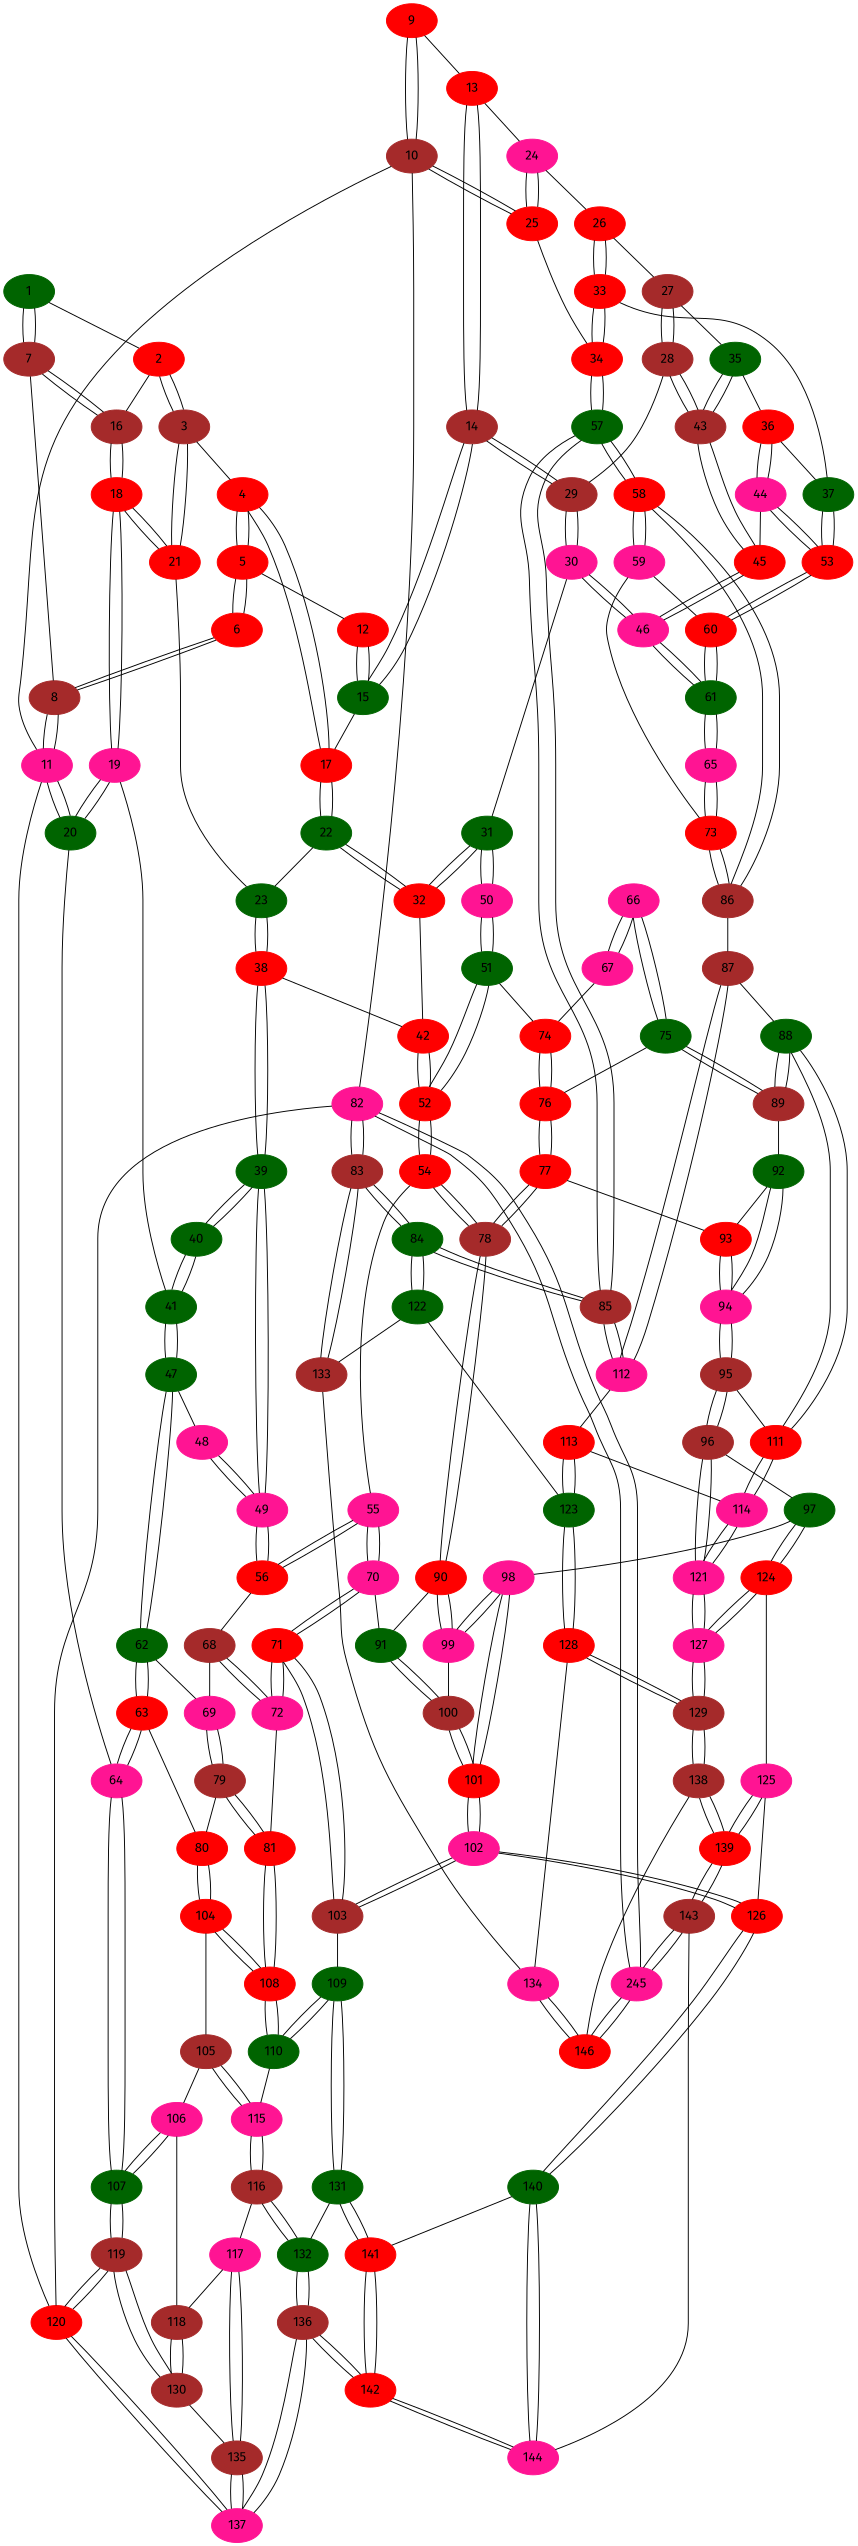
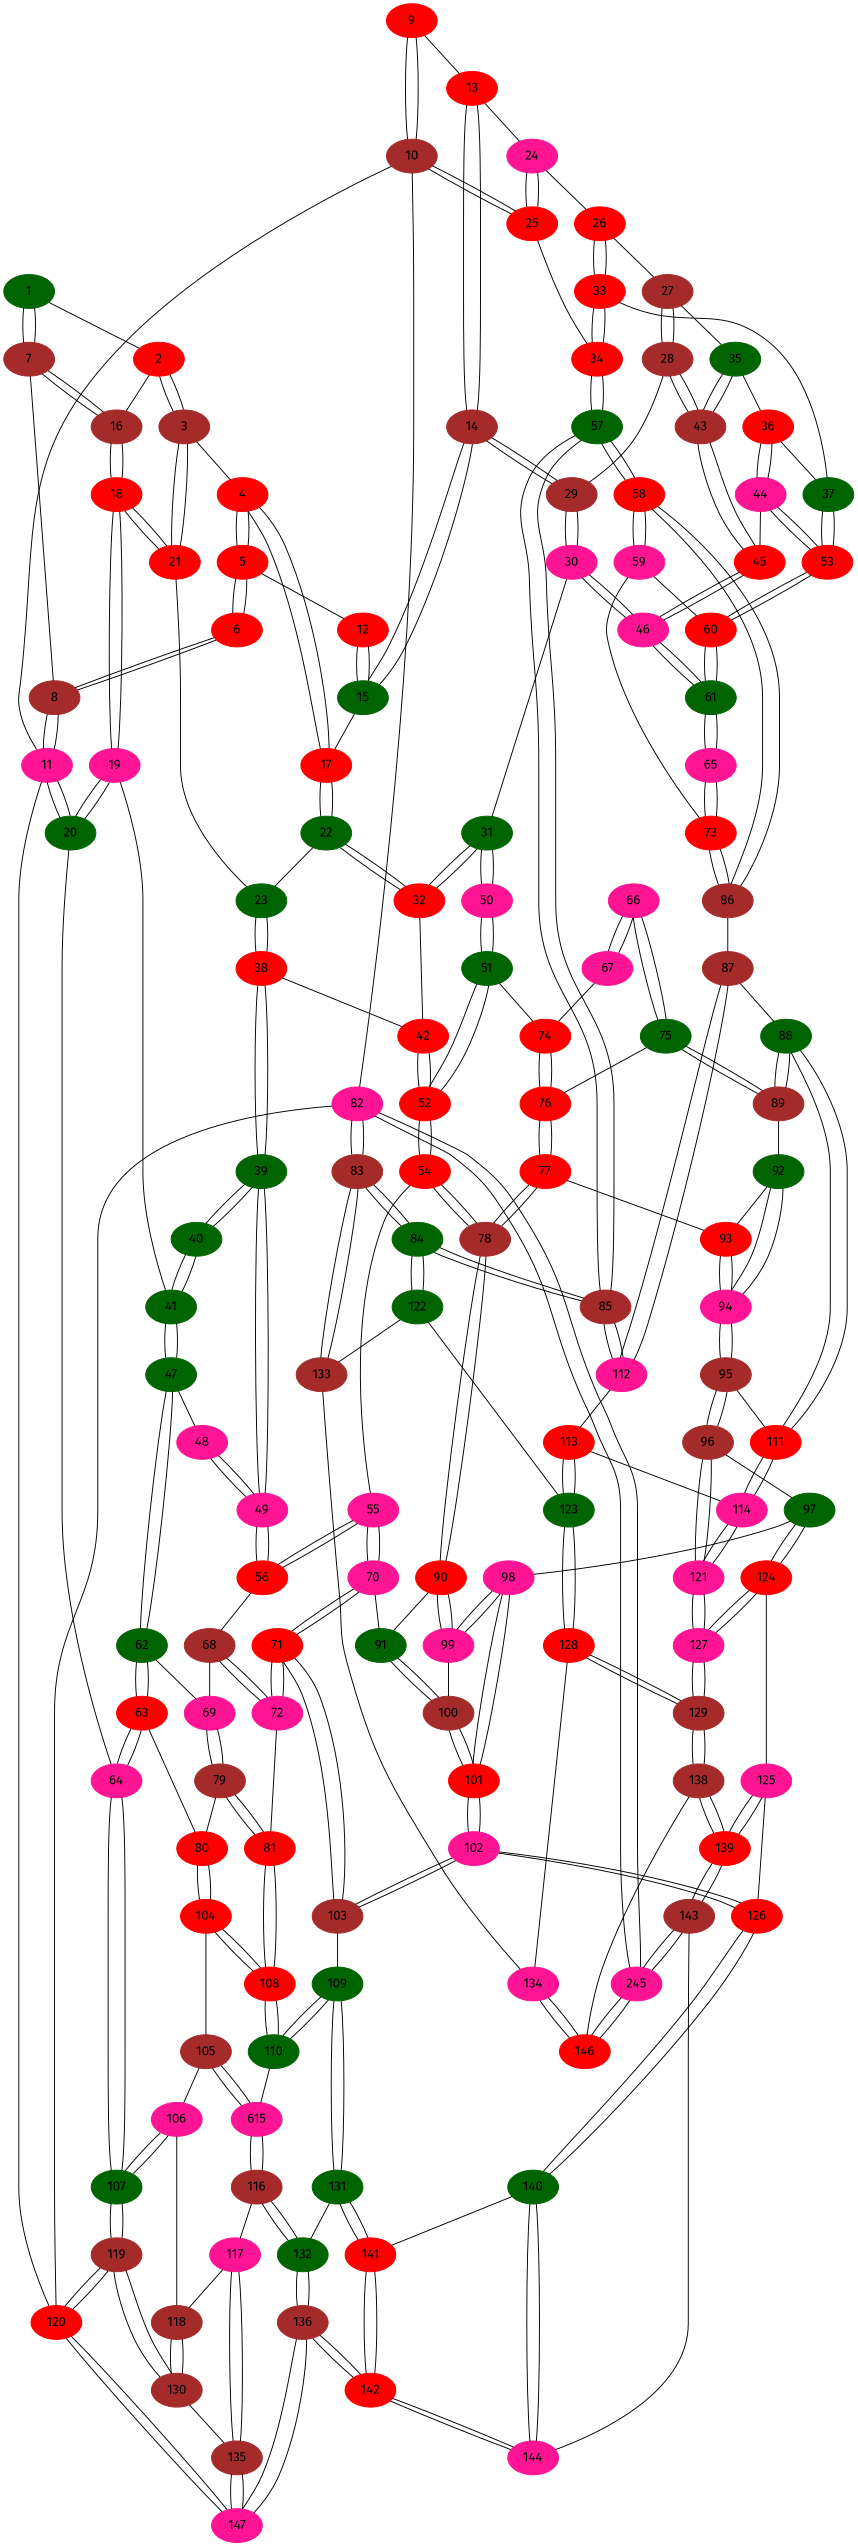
  graph {
    fontname="Fira Sans"
    node [color=red fontname="Fira Sans" style=filled]
    edge [fontname="Fira Sans"]
    1 [color=darkgreen]
    2
    7 [color=brown]
    3 [color=brown]
    16 [color=brown]
    8 [color=brown]
    4
    21
    18
    5
    17
    23 [color=darkgreen]
    6
    12
    22 [color=darkgreen]
    15 [color=darkgreen]
    11 [color=deeppink]
    20 [color=darkgreen]
    120
    10 [color=brown]
    9
    13
    25
    82 [color=deeppink]
    14 [color=brown]
    24 [color=deeppink]
    34
    83 [color=brown]
    n29 [color=deeppink label=245]
    64 [color=deeppink]
-   137 [color=deeppink]
+   137 [color=deeppink label=147]
    29 [color=brown]
    26
    30 [color=deeppink]
    19 [color=deeppink]
    32
    41 [color=darkgreen]
    47 [color=darkgreen]
    107 [color=darkgreen]
    38
    42
    39 [color=darkgreen]
    27 [color=brown]
    33
    57 [color=darkgreen]
    28 [color=brown]
    35 [color=darkgreen]
    37 [color=darkgreen]
    43 [color=brown]
    36
    45
    31 [color=darkgreen]
    46 [color=deeppink]
    50 [color=deeppink]
    61 [color=darkgreen]
    51 [color=darkgreen]
    52
    53
    58
    85 [color=brown]
    44 [color=deeppink]
    60
    40 [color=darkgreen]
    49 [color=deeppink]
    56
    48 [color=deeppink]
    62 [color=darkgreen]
    54
    65 [color=deeppink]
    63
    69 [color=deeppink]
    68 [color=brown]
    74
    67 [color=deeppink]
    76
    55 [color=deeppink]
    78 [color=brown]
    70 [color=deeppink]
    90
    71
    91 [color=darkgreen]
    72 [color=deeppink]
    59 [color=deeppink]
    86 [color=brown]
    112 [color=deeppink]
    73
    87 [color=brown]
    80
    79 [color=brown]
    104
    119 [color=brown]
    66 [color=deeppink]
    75 [color=darkgreen]
    89 [color=brown]
    81
    103 [color=brown]
    100 [color=brown]
    109 [color=darkgreen]
    108
    77
    92 [color=darkgreen]
    93
    94 [color=deeppink]
    99 [color=deeppink]
    105 [color=brown]
    110 [color=darkgreen]
    84 [color=darkgreen]
    133 [color=brown]
    146
    122 [color=darkgreen]
    134 [color=deeppink]
    123 [color=darkgreen]
    113
    88 [color=darkgreen]
    111
    114 [color=deeppink]
    101
    95 [color=brown]
    96 [color=brown]
    97 [color=darkgreen]
    121 [color=deeppink]
    98 [color=deeppink]
    124
    127 [color=deeppink]
    125 [color=deeppink]
    102 [color=deeppink]
    126
    140 [color=darkgreen]
    131 [color=darkgreen]
    106 [color=deeppink]
-   115 [color=deeppink]
+   115 [color=deeppink label=615]
    118 [color=brown]
    116 [color=brown]
    130 [color=brown]
    132 [color=darkgreen]
    141
    128
    117 [color=deeppink]
    135 [color=brown]
    136 [color=brown]
    129 [color=brown]
    139
    143 [color=brown]
    144 [color=deeppink]
    138 [color=brown]
    142
    1 -- 2
    1 -- 7
    1 -- 7
    2 -- 3
    2 -- 3
    2 -- 16
    7 -- 16
    7 -- 16
    7 -- 8
    3 -- 4
    3 -- 21
    3 -- 21
    16 -- 18
    16 -- 18
    8 -- 11
    8 -- 11
    4 -- 5
    4 -- 5
    4 -- 17
    4 -- 17
    21 -- 23
    18 -- 21
    18 -- 21
    18 -- 19
    18 -- 19
    5 -- 6
    5 -- 6
    5 -- 12
    17 -- 22
    17 -- 22
    23 -- 38
    23 -- 38
    6 -- 8
    6 -- 8
    12 -- 15
    12 -- 15
    22 -- 23
    22 -- 32
    22 -- 32
    15 -- 17
    11 -- 20
    11 -- 20
    11 -- 120
    20 -- 64
    120 -- 137
    120 -- 137
    10 -- 11
    10 -- 25
    10 -- 25
    10 -- 82
    9 -- 10
    9 -- 10
    9 -- 13
    13 -- 14
    13 -- 14
    13 -- 24
    25 -- 34
    82 -- 120
    82 -- 83
    82 -- 83
    82 -- n29
    82 -- n29
    14 -- 15
    14 -- 15
    14 -- 29
    14 -- 29
    24 -- 25
    24 -- 25
    24 -- 26
    34 -- 57
    34 -- 57
    83 -- 84
    83 -- 84
    83 -- 133
    83 -- 133
    n29 -- 146
    n29 -- 146
    64 -- 107
    64 -- 107
    29 -- 30
    29 -- 30
    26 -- 27
    26 -- 33
    26 -- 33
    30 -- 31
    30 -- 46
    30 -- 46
    19 -- 20
    19 -- 20
    19 -- 41
    32 -- 42
    41 -- 47
    41 -- 47
    47 -- 48
    47 -- 62
    47 -- 62
    107 -- 119
    107 -- 119
    38 -- 42
    38 -- 39
    38 -- 39
    42 -- 52
    42 -- 52
    39 -- 40
    39 -- 40
    39 -- 49
    39 -- 49
    27 -- 28
    27 -- 28
    27 -- 35
    33 -- 34
    33 -- 34
    33 -- 37
    57 -- 58
    57 -- 58
    57 -- 85
    57 -- 85
    28 -- 29
    28 -- 43
    28 -- 43
    35 -- 43
    35 -- 43
    35 -- 36
    37 -- 53
    37 -- 53
    43 -- 45
    43 -- 45
    36 -- 37
    36 -- 44
    36 -- 44
    45 -- 46
    45 -- 46
    31 -- 32
    31 -- 32
    31 -- 50
    31 -- 50
    46 -- 61
    46 -- 61
    50 -- 51
    50 -- 51
    61 -- 65
    61 -- 65
    51 -- 52
    51 -- 52
    51 -- 74
    52 -- 54
    52 -- 54
    53 -- 60
    53 -- 60
    58 -- 59
    58 -- 59
    58 -- 86
    58 -- 86
    85 -- 112
    85 -- 112
    44 -- 45
    44 -- 53
    44 -- 53
    60 -- 61
    60 -- 61
    40 -- 41
    40 -- 41
    49 -- 56
    49 -- 56
    56 -- 68
    48 -- 49
    48 -- 49
    62 -- 63
    62 -- 63
    62 -- 69
    54 -- 55
    54 -- 78
    54 -- 78
    65 -- 73
    65 -- 73
    63 -- 64
    63 -- 64
    63 -- 80
    69 -- 79
    69 -- 79
    68 -- 69
    68 -- 72
    68 -- 72
    74 -- 76
    74 -- 76
    67 -- 74
    76 -- 77
    76 -- 77
    55 -- 56
    55 -- 56
    55 -- 70
    55 -- 70
    78 -- 90
    78 -- 90
    70 -- 71
    70 -- 71
    70 -- 91
    90 -- 91
    90 -- 99
    90 -- 99
    71 -- 72
    71 -- 72
    71 -- 103
    71 -- 103
    91 -- 100
    91 -- 100
    72 -- 81
    59 -- 60
    59 -- 73
    86 -- 87
    112 -- 113
    73 -- 86
    73 -- 86
    87 -- 112
    87 -- 112
    87 -- 88
    80 -- 104
    80 -- 104
    79 -- 80
    79 -- 81
    79 -- 81
    104 -- 108
    104 -- 108
    104 -- 105
    119 -- 120
    119 -- 120
    119 -- 130
    119 -- 130
    66 -- 67
    66 -- 67
    66 -- 75
    66 -- 75
    75 -- 76
    75 -- 89
    75 -- 89
    89 -- 92
    81 -- 108
    81 -- 108
    103 -- 109
    100 -- 101
    100 -- 101
    109 -- 110
    109 -- 110
    109 -- 131
    109 -- 131
    108 -- 110
    108 -- 110
    77 -- 78
    77 -- 78
    77 -- 93
    92 -- 93
    92 -- 94
    92 -- 94
    93 -- 94
    93 -- 94
    94 -- 95
    94 -- 95
    99 -- 100
    105 -- 106
    105 -- 115
    105 -- 115
    110 -- 115
    84 -- 85
    84 -- 85
    84 -- 122
    84 -- 122
    133 -- 134
    122 -- 133
    122 -- 123
    134 -- 146
    134 -- 146
    123 -- 128
    123 -- 128
    113 -- 123
    113 -- 123
    113 -- 114
    88 -- 89
    88 -- 89
    88 -- 111
    88 -- 111
    111 -- 114
    111 -- 114
    114 -- 121
    114 -- 121
    101 -- 102
    101 -- 102
    95 -- 111
    95 -- 96
    95 -- 96
    96 -- 97
    96 -- 121
    96 -- 121
    97 -- 98
    97 -- 124
    97 -- 124
    121 -- 127
    121 -- 127
    98 -- 99
    98 -- 99
    98 -- 101
    98 -- 101
    124 -- 127
    124 -- 127
    124 -- 125
    127 -- 129
    127 -- 129
    125 -- 126
    125 -- 139
    125 -- 139
    102 -- 103
    102 -- 103
    102 -- 126
    102 -- 126
    126 -- 140
    126 -- 140
    140 -- 141
    140 -- 144
    140 -- 144
    131 -- 132
    131 -- 141
    131 -- 141
    106 -- 107
    106 -- 107
    106 -- 118
    115 -- 116
    115 -- 116
    118 -- 130
    118 -- 130
    116 -- 132
    116 -- 132
    116 -- 117
    130 -- 135
    132 -- 136
    132 -- 136
    141 -- 142
    141 -- 142
    128 -- 134
    128 -- 129
    128 -- 129
    117 -- 118
    117 -- 135
    117 -- 135
    135 -- 137
    135 -- 137
    136 -- 137
    136 -- 137
    136 -- 142
    136 -- 142
    129 -- 138
    129 -- 138
    139 -- 143
    139 -- 143
    143 -- n29
    143 -- n29
    143 -- 144
    138 -- 146
    138 -- 139
    138 -- 139
    142 -- 144
    142 -- 144
  }
